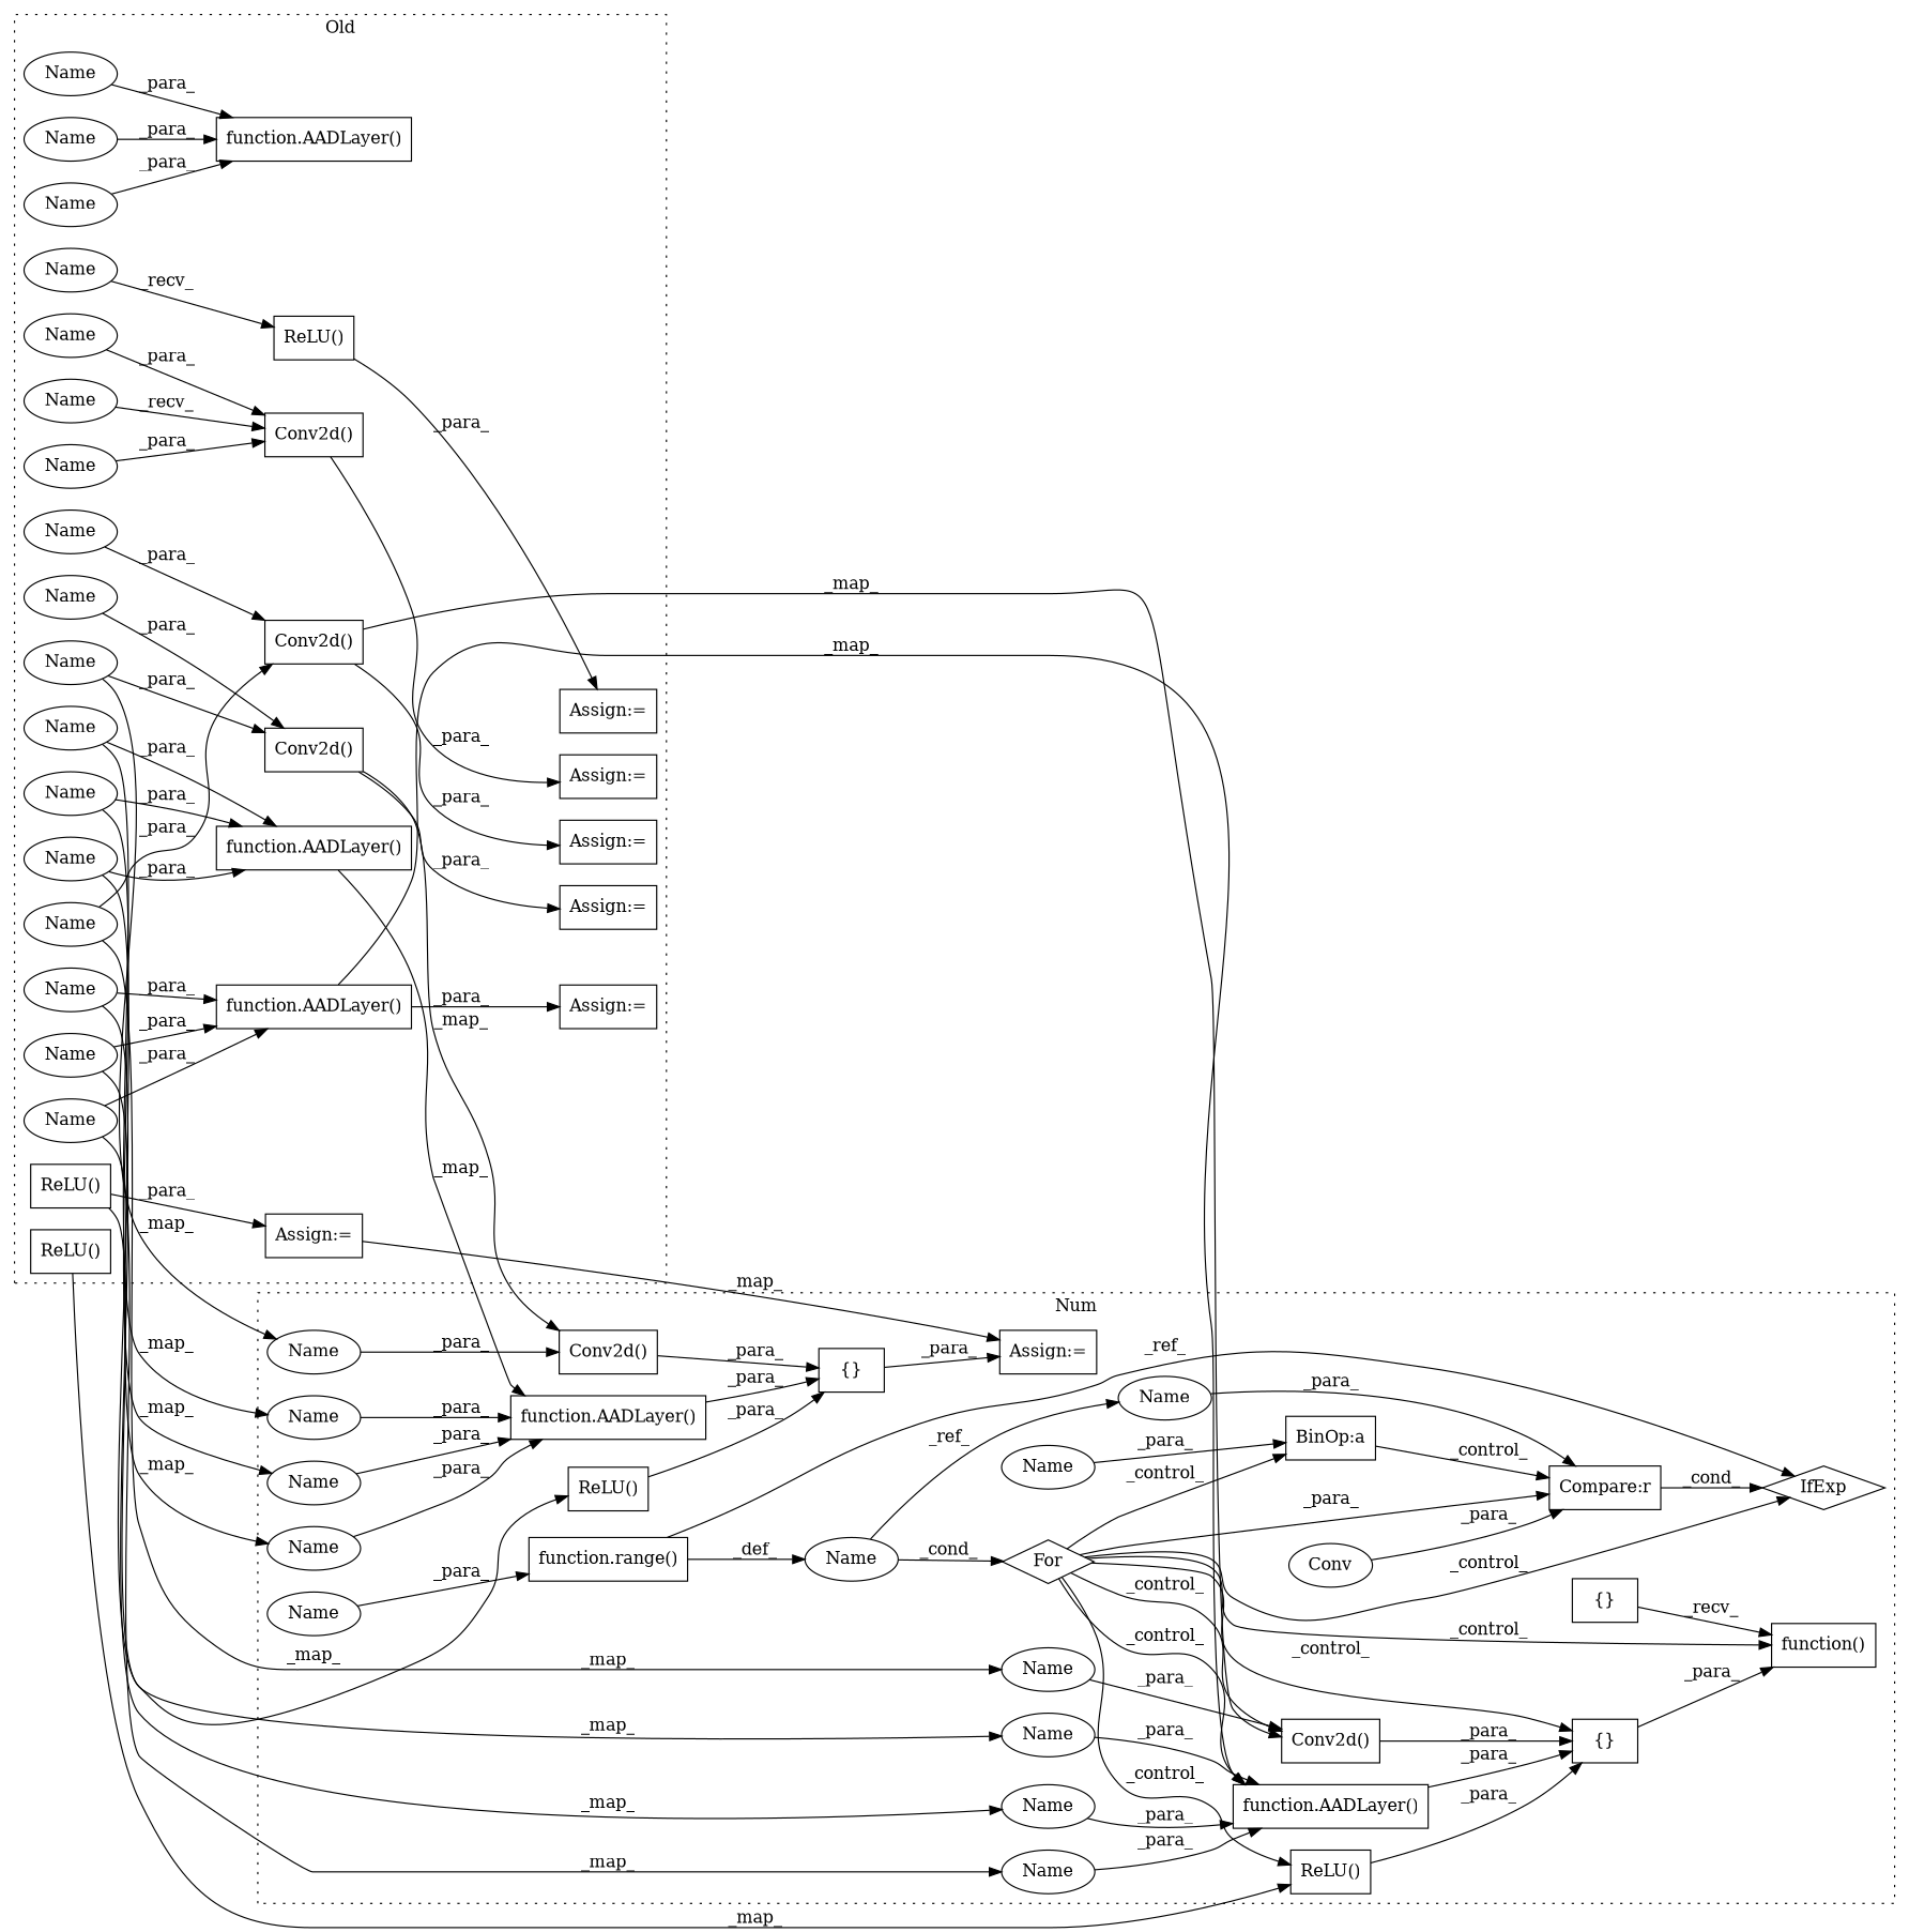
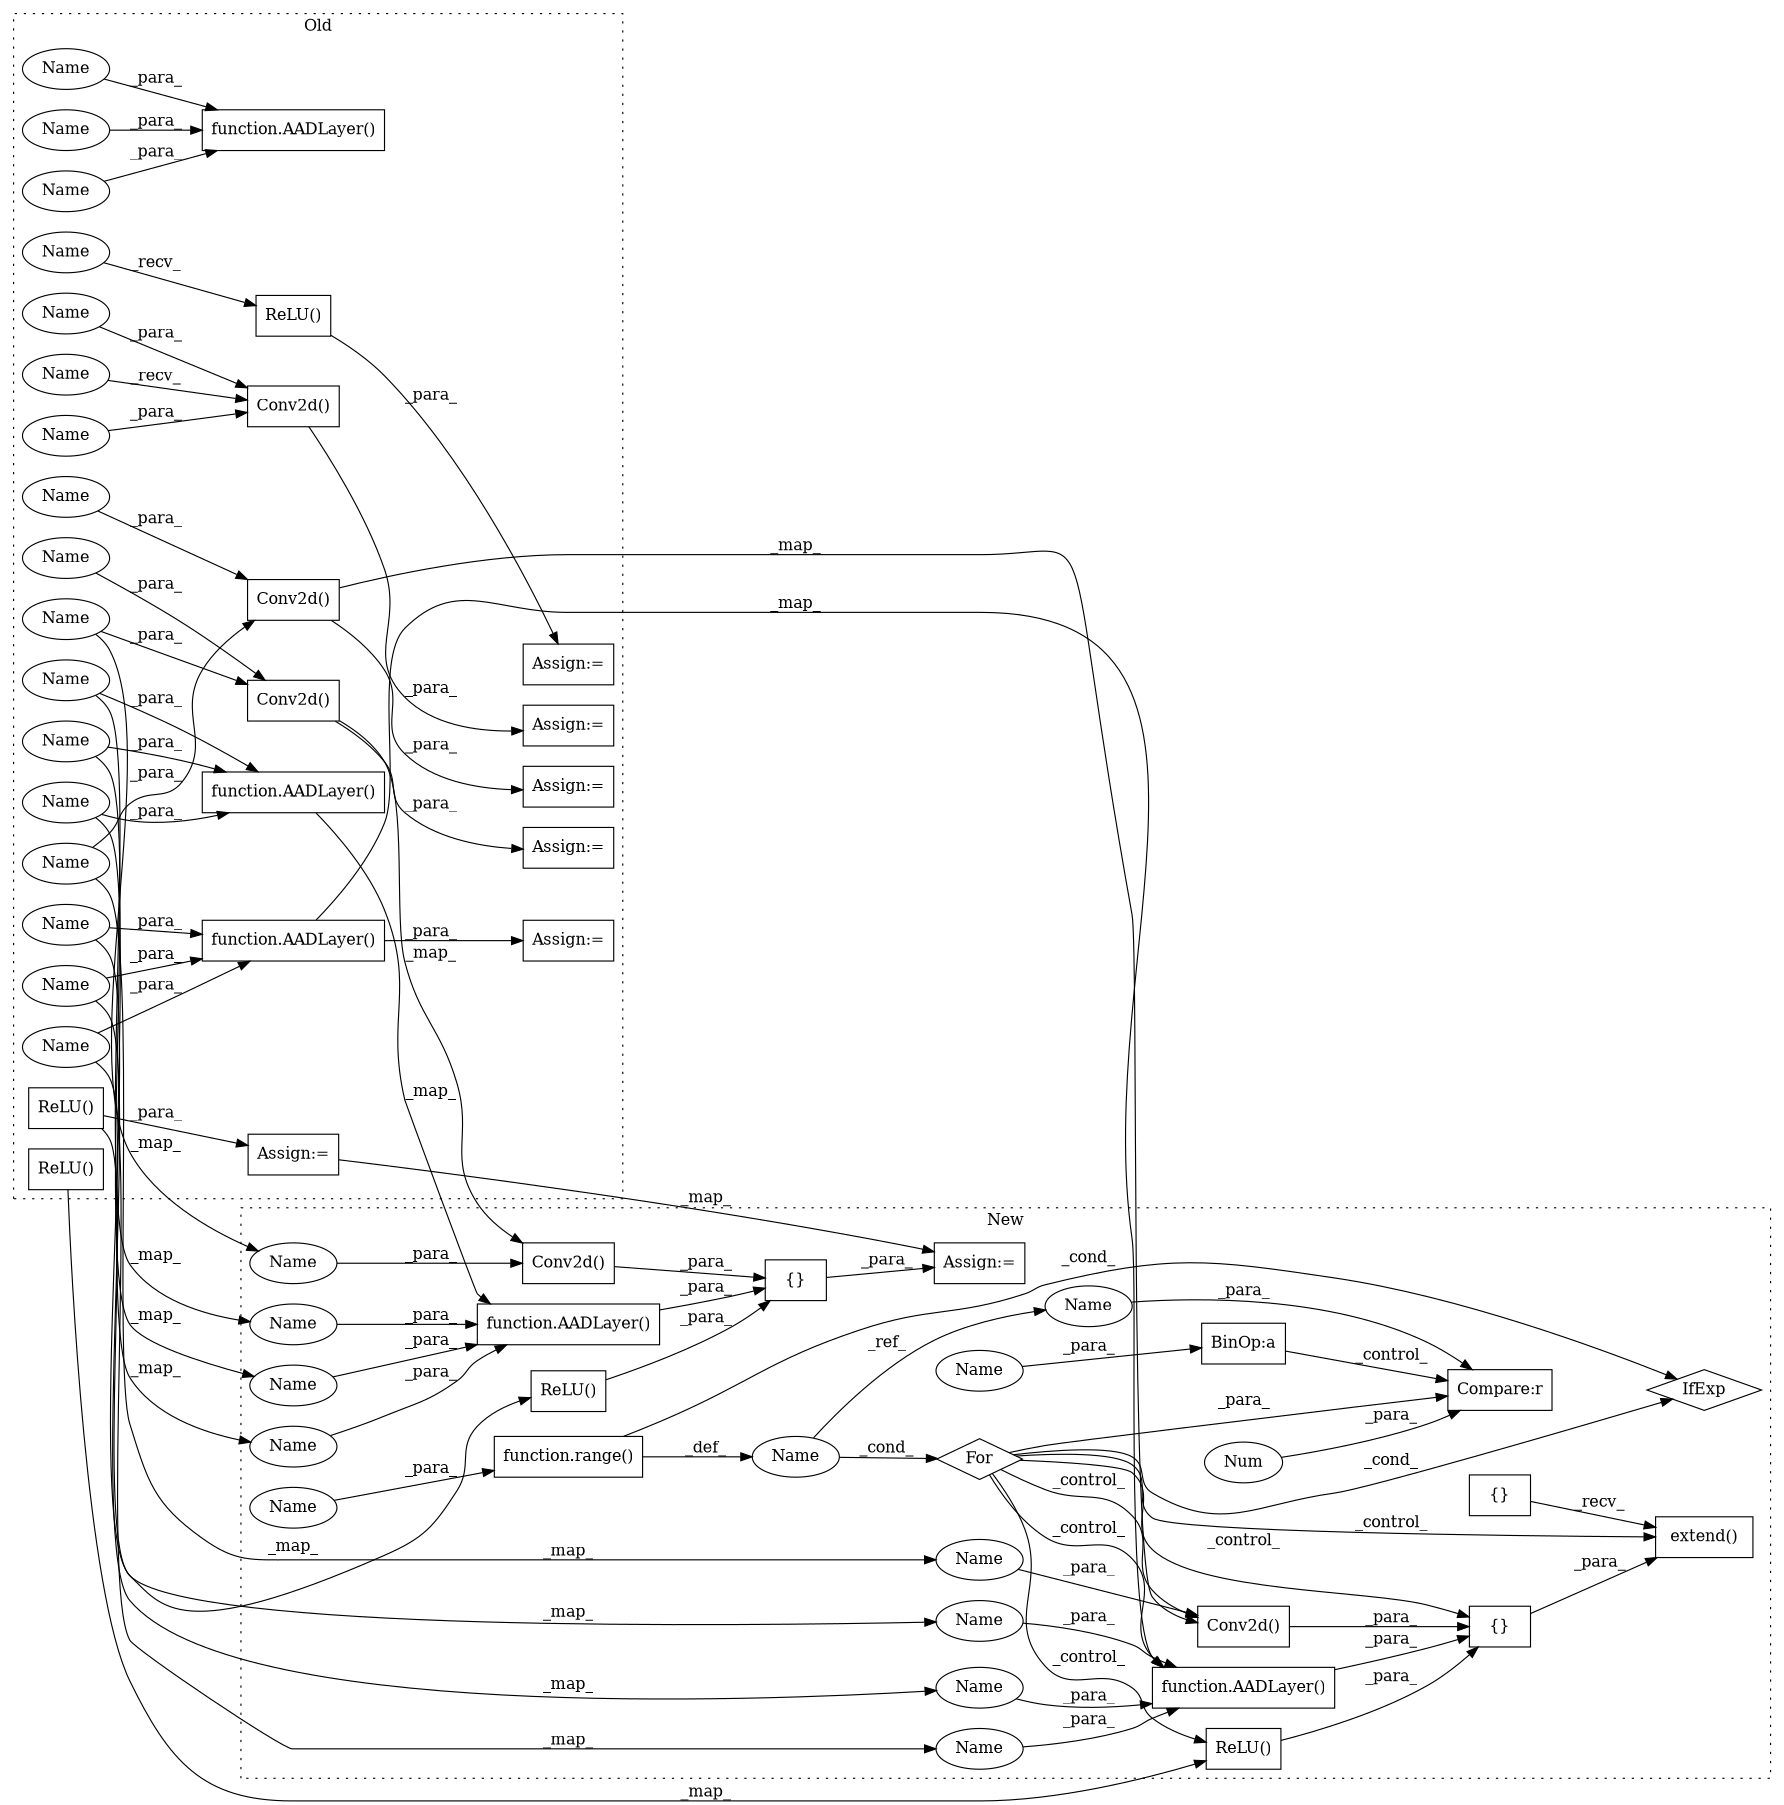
  digraph {
    rankdir=LR
    node [a=87 l=3 s=2008 shape=ellipse]
    n1 [a=75 l="9,1" label="function.AADLayer()" s="1470,1496" shape=box]
    n2 [a=75 l="9,1" label="function.AADLayer()" s="1651,1677" shape=box]
    n3 [a=75 l="10,49" label="Conv2d()" s="1700,1719" shape=box]
    n4 [a=75 l="10,49" label="Conv2d()" s="1914,1933" shape=box]
    n5 [a=75 l="9,1" label="function.AADLayer()" s="1861,1887" shape=box]
    n6 [a=75 l="10,49" label="Conv2d()" s="1519,1537" shape=box]
    n7 [a=68 label="Assign:=" s=1648 shape=box]
    n8 [a=75 l=21 label="ReLU()" shape=box]
    n9 [a=68 label="Assign:=" s=2005 shape=box]
    n10 [a=68 label="Assign:=" s=1516 shape=box]
    n11 [a=68 label="Assign:=" s=1911 shape=box]
    n12 [a=68 label="Assign:=" s=1697 shape=box]
    n13 [a=75 l=21 label="ReLU()" s=1790 shape=box]
    n14 [a=68 label="Assign:=" s=1787 shape=box]
    n15 [a=75 l=21 label="ReLU()" s=1608 shape=box]
    n16 [l=4 label=Name s=1673]
    n17 [l=4 label=Name s=1883]
    n18 [l=4 label=Name s=1492]
    n19 [l=4 label=Name s=1929]
    n20 [l=4 label=Name s=1715]
    n21 [l=6 label=Name s=1875]
    n22 [l=6 label=Name s=1484]
    n23 [l=6 label=Name s=1665]
    n24 [l=2 label=Name s=1519]
    n25 [l=2 label=Name]
    n26 [label=Name s=1660]
    n27 [label=Name s=1479]
    n28 [label=Name s=1534]
    n29 [label=Name s=1870]
    n30 [label=Name s=1924]
    n31 [label=Name s=1529]
    n32 [label=Name s=1710]
    n33 [a=59 l="1,0" label="{}" s="2037,2219" shape=box]
    n34 [a=75 l="6,1" label="function.range()" s="1934,1950" shape=box]
    n35 [a=82 l=1 label="BinOp:a" s=1993 shape=box]
    n36 [a=40 l=18 label="Compare:r" s=1978 shape=box]
    n37 [a=51 l="4,6" label=IfExp s="1974,1996" shape=diamond]
    n38 [a=75 l="9,1" label="function.AADLayer()" s="2038,2064" shape=box]
    n39 [a=75 l="10,49" label="Conv2d()" s="2152,2170" shape=box]
    n40 [a=75 l="10,49" label="Conv2d()" s="2487,2506" shape=box]
    n41 [a=59 l="1,0" label="{}" s="2374,2555" shape=box]
    n42 [a=75 l="9,1" label="function.AADLayer()" s="2375,2401" shape=box]
    n43 [l=1 label=Name s=1929]
    n44 [a=107 l="4,14" label=For s="1925,1951" shape=diamond]
-   n45 [a=76 l=1 label=Conv s=1994]
-   n46 [a=75 l="18,1" label="function()" s="2019,2251" shape=box]
+   n45 [a=76 l=1 label=Num s=1994]
+   n46 [a=75 l="18,1" label="extend()" s="2019,2251" shape=box]
    n47 [a=59 l="2,1" label="{}" s="1914,1914" shape=box]
    n48 [a=75 l=21 label="ReLU()" s=2434 shape=box]
    n49 [a=68 label="Assign:=" s=2371 shape=box]
    n50 [a=75 l=21 label="ReLU()" s=2098 shape=box]
    n51 [label=Name s=2162]
    n52 [label=Name s=2497]
    n53 [label=Name s=2384]
    n54 [label=Name s=2047]
    n55 [l=1 label=Name s=1978]
    n56 [l=10 label=Name s=1940]
    n57 [l=10 label=Name s=1983]
    n58 [l=6 label=Name s=2052]
    n59 [l=6 label=Name s=2389]
    n60 [l=4 label=Name s=2397]
    n61 [l=4 label=Name s=2060]
    subgraph cluster_1 {
      label=Old
      style=dotted
      n1
      n2
      n3
      n4
      n5
      n6
      n7
      n8
      n9
      n10
      n11
      n12
      n13
      n14
      n15
      n16
      n17
      n18
      n19
      n20
      n21
      n22
      n23
      n24
      n25
      n26
      n27
      n28
      n29
      n30
      n31
      n32
    }
    subgraph cluster_2 {
-     label=Num
+     label=New
      style=dotted
      n33
      n34
      n35
      n36
      n37
      n38
      n39
      n40
      n41
      n42
      n43
      n44
      n45
      n46
      n47
      n48
      n49
      n50
      n51
      n52
      n53
      n54
      n55
      n56
      n57
      n58
      n59
      n60
      n61
    }
    n2 -> n7 [label=_para_]
    n2 -> n38 [label=_map_]
    n3 -> n12 [label=_para_]
    n3 -> n39 [label=_map_]
    n4 -> n11 [label=_para_]
    n4 -> n40 [label=_map_]
    n5 -> n42 [label=_map_]
    n6 -> n10 [label=_para_]
    n8 -> n9 [label=_para_]
    n13 -> n14 [label=_para_]
    n13 -> n48 [label=_map_]
    n14 -> n49 [label=_map_]
    n15 -> n50 [label=_map_]
    n16 -> n2 [label=_para_]
    n16 -> n61 [label=_map_]
    n17 -> n5 [label=_para_]
    n17 -> n60 [label=_map_]
    n18 -> n1 [label=_para_]
    n19 -> n4 [label=_para_]
    n20 -> n3 [label=_para_]
    n21 -> n5 [label=_para_]
    n21 -> n59 [label=_map_]
    n22 -> n1 [label=_para_]
    n23 -> n2 [label=_para_]
    n23 -> n58 [label=_map_]
    n24 -> n6 [label=_recv_]
    n25 -> n8 [label=_recv_]
    n26 -> n2 [label=_para_]
    n26 -> n54 [label=_map_]
    n27 -> n1 [label=_para_]
    n28 -> n6 [label=_para_]
    n29 -> n5 [label=_para_]
    n29 -> n53 [label=_map_]
    n30 -> n4 [label=_para_]
    n30 -> n52 [label=_map_]
    n31 -> n6 [label=_para_]
    n32 -> n3 [label=_para_]
    n32 -> n51 [label=_map_]
    n33 -> n46 [label=_para_]
-   n34 -> n37 [label=_ref_]
+   n34 -> n37 [label=_cond_]
    n34 -> n43 [label=_def_]
    n35 -> n36 [label=_control_]
-   n36 -> n37 [label=_cond_]
    n38 -> n33 [label=_para_]
    n39 -> n33 [label=_para_]
    n40 -> n41 [label=_para_]
    n41 -> n49 [label=_para_]
    n42 -> n41 [label=_para_]
    n43 -> n44 [label=_cond_]
    n43 -> n55 [label=_ref_]
    n44 -> n33 [label=_control_]
-   n44 -> n35 [label=_control_]
    n44 -> n36 [label=_para_]
-   n44 -> n37 [label=_control_]
+   n44 -> n37 [label=_cond_]
    n44 -> n38 [label=_control_]
    n44 -> n39 [label=_control_]
    n44 -> n46 [label=_control_]
    n44 -> n50 [label=_control_]
    n45 -> n36 [label=_para_]
    n47 -> n46 [label=_recv_]
    n48 -> n41 [label=_para_]
    n50 -> n33 [label=_para_]
    n51 -> n39 [label=_para_]
    n52 -> n40 [label=_para_]
    n53 -> n42 [label=_para_]
    n54 -> n38 [label=_para_]
    n55 -> n36 [label=_para_]
    n56 -> n34 [label=_para_]
    n57 -> n35 [label=_para_]
    n58 -> n38 [label=_para_]
    n59 -> n42 [label=_para_]
    n60 -> n42 [label=_para_]
    n61 -> n38 [label=_para_]
  }
